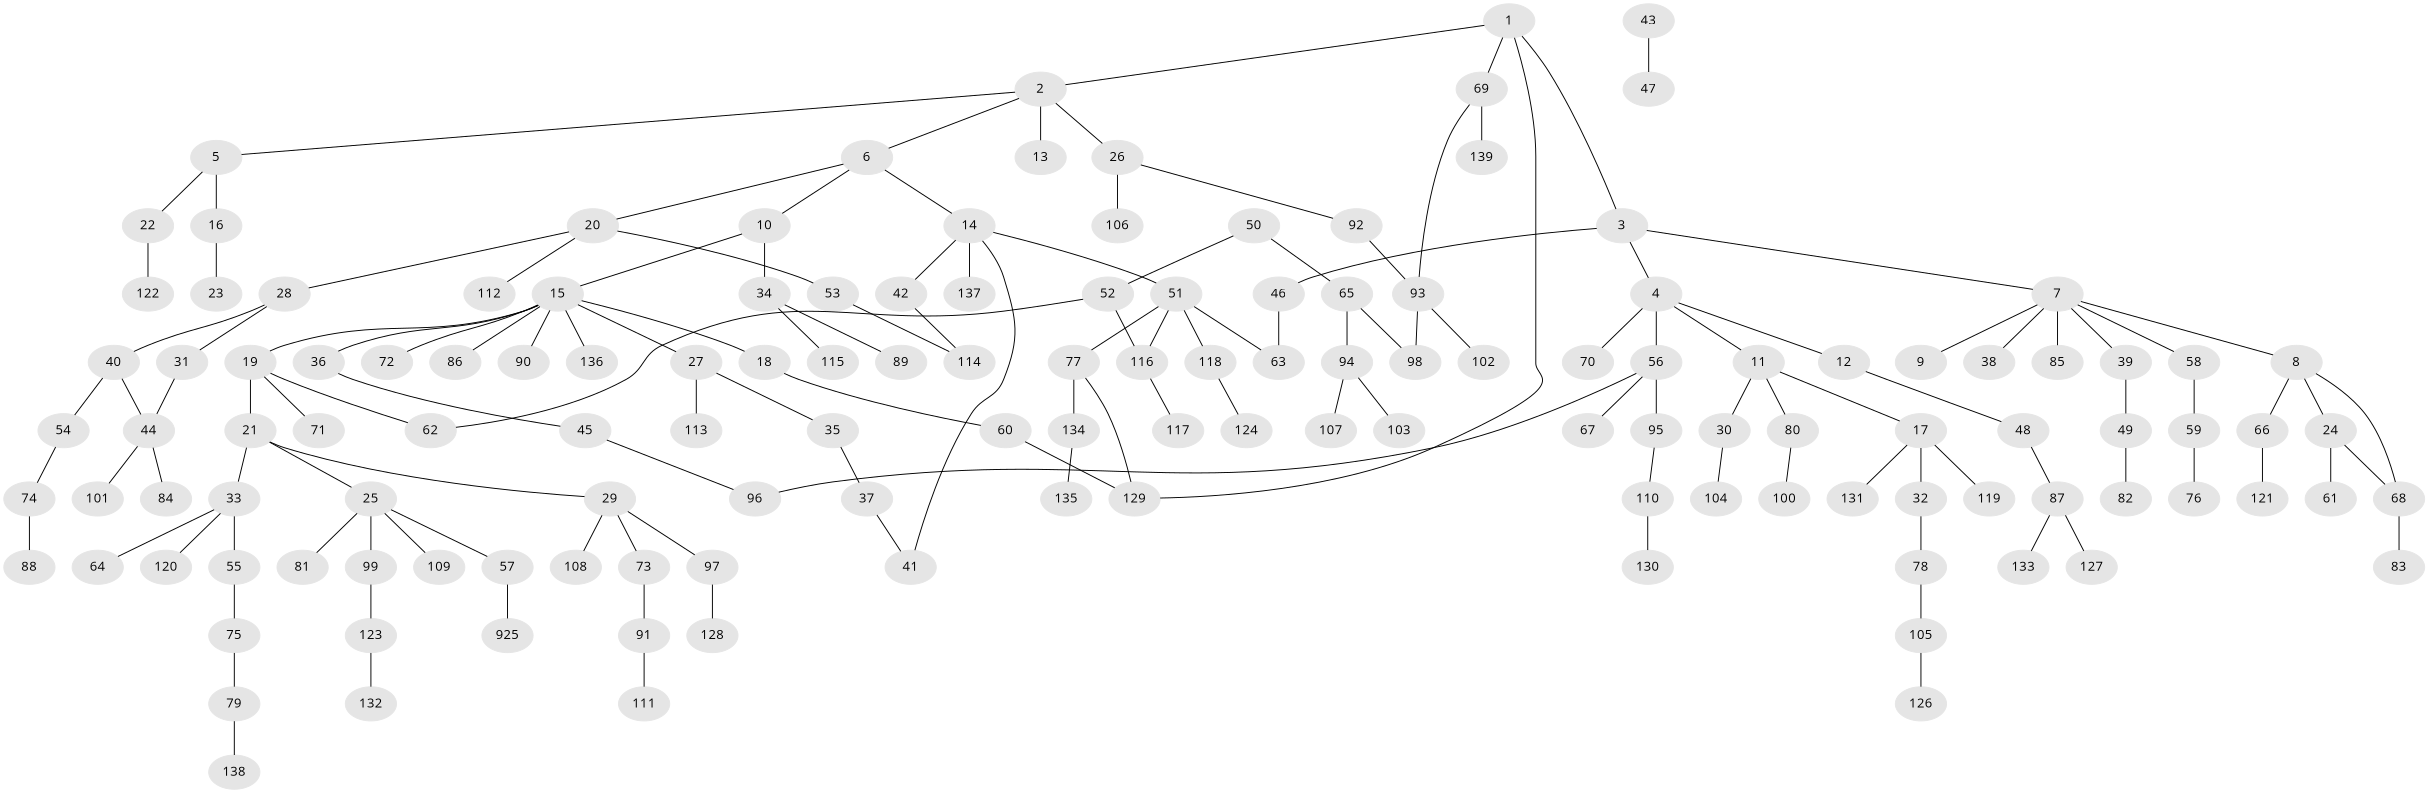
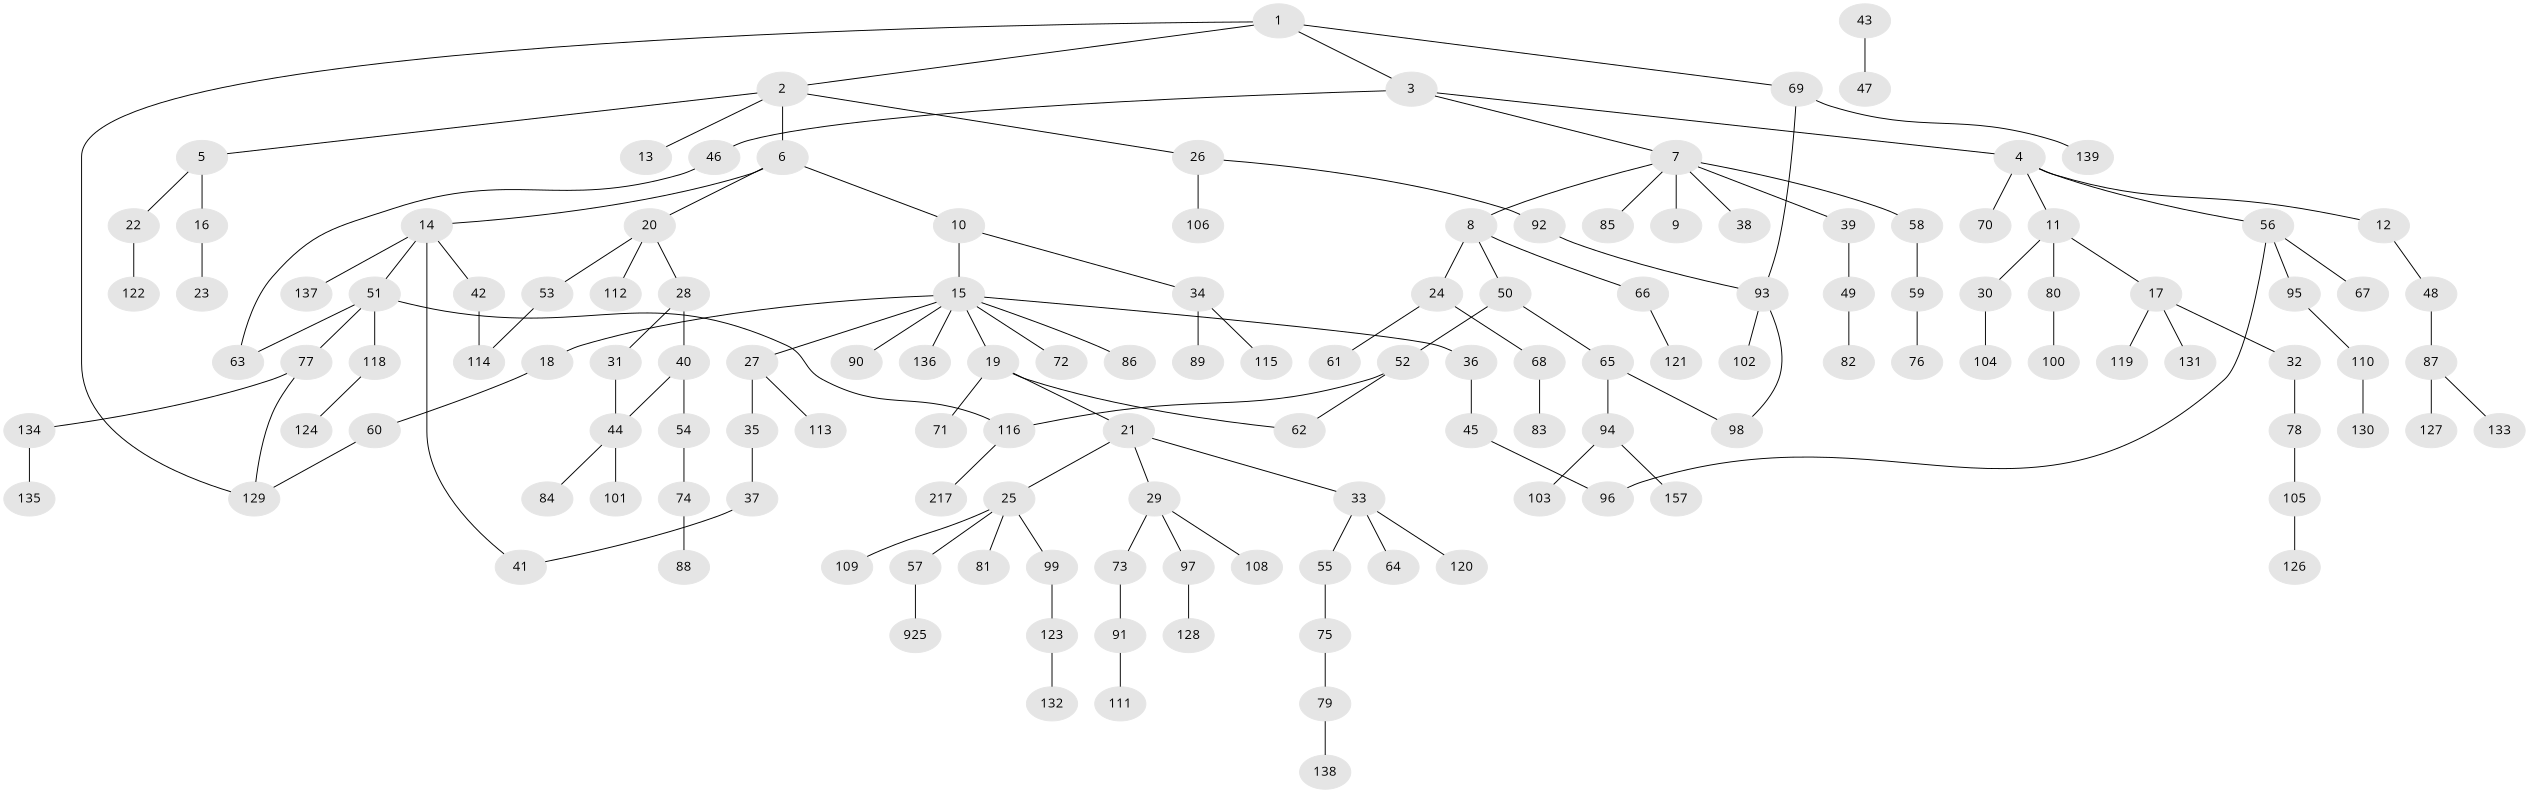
  graph {
    fontname="Open Sans"
    node [color=gray90 fontname="Open Sans" style=filled]
    edge [fontname="Open Sans"]
    1
    2
    3
    69
    129
    5
    6
    13
    26
    4
    7
    46
    93
    139
    16
    22
    10
    14
    20
    92
    106
    11
    12
    56
    70
    8
    9
    38
    39
    58
    85
    63
    17
    30
    80
    48
    96
    67
    95
    23
    122
    15
    34
    41
    42
    51
    137
    28
    53
    112
    24
    50
    66
    49
    59
    61
    68
    52
    65
    121
    18
    19
    27
    36
    72
    86
    90
    136
    89
    115
    32
    119
    131
    104
    100
    87
    114
    77
    116
    118
    60
    21
    62
    71
    35
    113
    45
    78
    25
    29
    33
    31
    40
    57
    81
    99
    109
    73
    97
    108
    55
    64
    120
    83
    n105 [label=925]
    123
    37
    44
    54
    91
    128
    84
    101
    105
    75
    82
    43
    47
    74
    127
    133
    94
    98
    134
-   117
+   117 [label=217]
    124
    88
    79
    110
    76
    103
-   107
+   107 [label=157]
    102
    111
    138
    135
    126
    130
    132
    1 -- 2
    1 -- 3
    1 -- 69
    1 -- 129
    2 -- 5
    2 -- 6
    2 -- 13
    2 -- 26
    3 -- 4
    3 -- 7
    3 -- 46
    69 -- 93
    69 -- 139
    5 -- 16
    5 -- 22
    6 -- 10
    6 -- 14
    6 -- 20
    26 -- 92
    26 -- 106
    4 -- 11
    4 -- 12
    4 -- 56
    4 -- 70
    7 -- 8
    7 -- 9
    7 -- 38
    7 -- 39
    7 -- 58
    7 -- 85
    46 -- 63
    93 -- 98
    93 -- 102
    16 -- 23
    22 -- 122
    10 -- 15
    10 -- 34
    14 -- 41
    14 -- 42
    14 -- 51
    14 -- 137
    20 -- 28
    20 -- 53
    20 -- 112
    92 -- 93
    11 -- 17
    11 -- 30
    11 -- 80
    12 -- 48
    56 -- 96
    56 -- 67
    56 -- 95
    8 -- 24
-   8 -- 68
+   8 -- 50
    8 -- 66
    39 -- 49
    58 -- 59
    17 -- 32
    17 -- 119
    17 -- 131
    30 -- 104
    80 -- 100
    48 -- 87
    95 -- 110
    15 -- 18
    15 -- 19
    15 -- 27
    15 -- 36
    15 -- 72
    15 -- 86
    15 -- 90
    15 -- 136
    34 -- 89
    34 -- 115
    42 -- 114
    51 -- 63
    51 -- 77
    51 -- 116
    51 -- 118
    28 -- 31
    28 -- 40
    53 -- 114
    24 -- 61
    24 -- 68
    50 -- 52
    50 -- 65
    66 -- 121
    49 -- 82
    59 -- 76
    68 -- 83
    52 -- 116
    52 -- 62
    65 -- 94
    65 -- 98
    18 -- 60
    19 -- 21
    19 -- 62
    19 -- 71
    27 -- 35
    27 -- 113
    36 -- 45
    32 -- 78
    87 -- 127
    87 -- 133
    77 -- 129
    77 -- 134
    116 -- 117
    118 -- 124
    60 -- 129
    21 -- 25
    21 -- 29
    21 -- 33
    35 -- 37
    45 -- 96
    78 -- 105
    25 -- 57
    25 -- 81
    25 -- 99
    25 -- 109
    29 -- 73
    29 -- 97
    29 -- 108
    33 -- 55
    33 -- 64
    33 -- 120
    31 -- 44
    40 -- 44
    40 -- 54
    57 -- n105
    99 -- 123
    73 -- 91
    97 -- 128
    55 -- 75
    123 -- 132
    37 -- 41
    44 -- 84
    44 -- 101
    54 -- 74
    91 -- 111
    105 -- 126
    75 -- 79
    43 -- 47
    74 -- 88
    94 -- 103
    94 -- 107
    134 -- 135
    79 -- 138
    110 -- 130
  }
